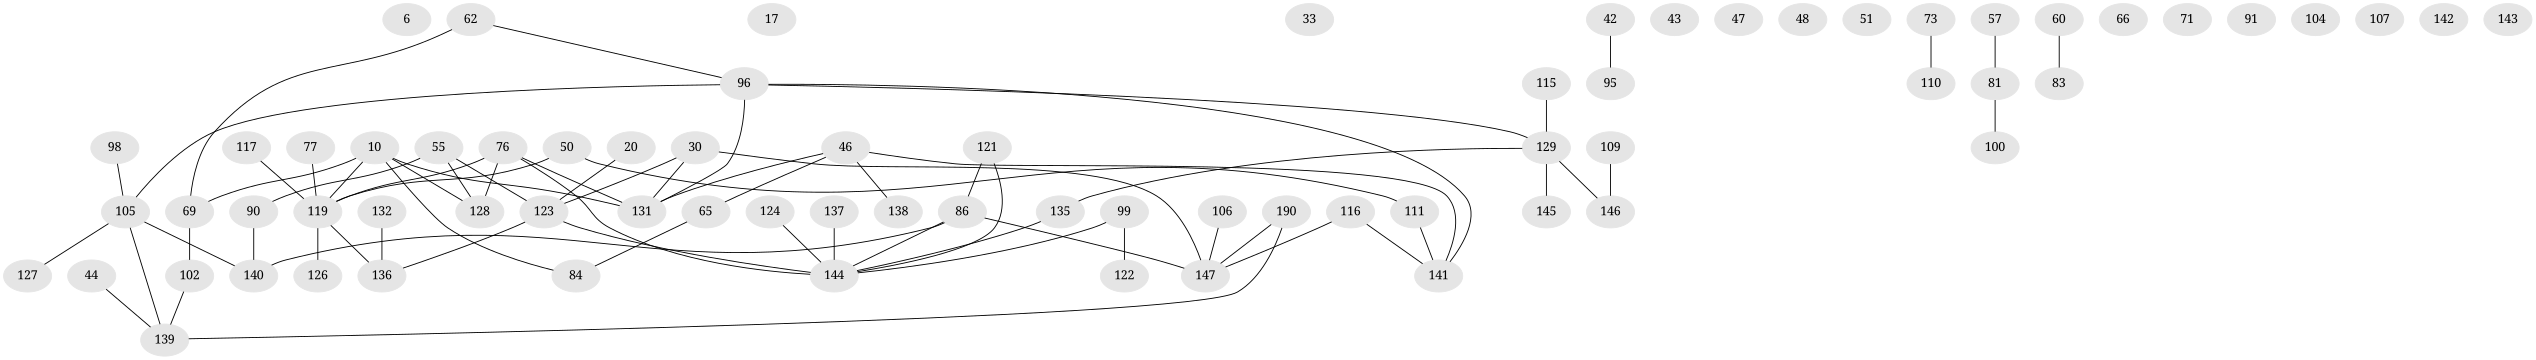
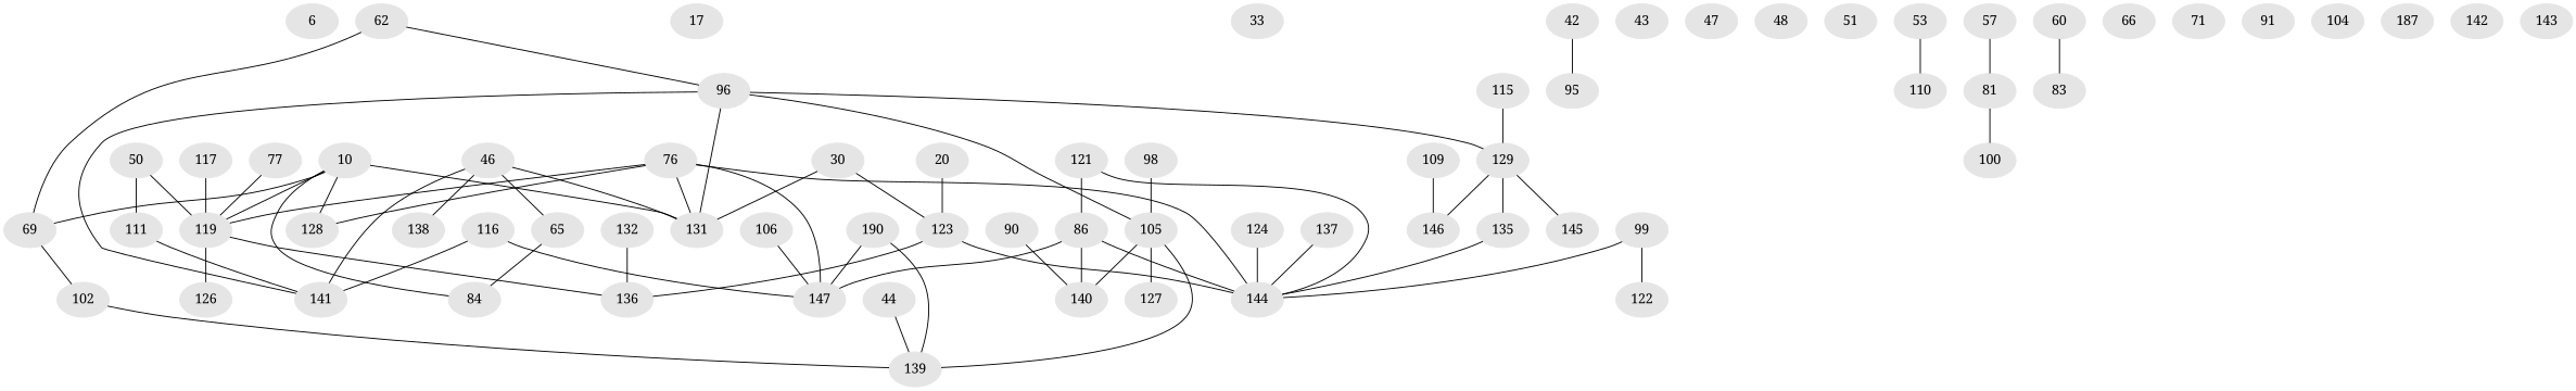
  graph {
    fontname="Noto Serif"
    node [color=gray90 fontname="Noto Serif" style=filled]
    edge [fontname="Noto Serif"]
    6
    10 [super="+7"]
    69
    84
    119 [super="+29+72+81"]
    128 [super="+40"]
    131 [super="+80"]
    102
    126
    136 [super="+54"]
    123 [super="+67+108+79+87"]
    144 [super="+8+5+125"]
    20
    n14 [label=17]
    30
    33
    42
    95
    43
    44
    139
    46
    65
    138
    141 [super="+134"]
    47
    48
    50
    111
    51
-   53 [label=73]
+   53
    110
    90 [super="+85"]
    140 [super="+74"]
-   55
    n36 [label=81]
    57
    100
    60
    83
    62
    96 [super="+19+41+52+58+68"]
    66
    129 [super="+118+114"]
    105 [super="+2+32+34"]
    71
    76 [super="+70+31+56"]
    147 [super="+37+113"]
    146 [super="+91+101+103"]
    135 [super="+39"]
    145
    77
    86
    n54 [label=91]
    127
    98
    99
    122
    104
    106
-   107
+   107 [label=187]
    109
    115
    116
    117
    121 [super="+21"]
    124 [super="+63+92+93"]
    n68 [label=190 super="+120"]
    132
    137
    142
    143 [super="+14"]
    10 -- 69 [weight=2]
    10 -- 84
    10 -- 119
    10 -- 128
    10 -- 131
    69 -- 102
    119 -- 126
    119 -- 136
    102 -- 139
    123 -- 136
    123 -- 144 [weight=2]
    20 -- 123
    30 -- 131
    30 -- 123
    42 -- 95
    44 -- 139
    46 -- 131
    46 -- 65
    46 -- 138
    46 -- 141
    65 -- 84
    50 -- 119
    50 -- 111
    111 -- 141
    53 -- 110
    90 -- 140
-   55 -- 128
-   55 -- 123
-   55 -- 90 [weight=2]
    n36 -- 100
    57 -- n36
    60 -- 83
    62 -- 69
    62 -- 96
    96 -- 131
    96 -- 141
    96 -- 129
    96 -- 105
    129 -- 146
    129 -- 135
    129 -- 145
    105 -- 139
    105 -- 140
    105 -- 127
    76 -- 119 [weight=2]
    76 -- 128
    76 -- 131
    76 -- 144
-   30 -- 147 [weight=2]
+   76 -- 147 [weight=2]
    135 -- 144
    77 -- 119
    86 -- 144
    86 -- 140 [weight=2]
    86 -- 147
    98 -- 105
    99 -- 144
    99 -- 122
    106 -- 147
    109 -- 146
    115 -- 129
    116 -- 141
    116 -- 147
    117 -- 119
    121 -- 144
    121 -- 86
    124 -- 144
    n68 -- 139
    n68 -- 147
    132 -- 136
    137 -- 144
  }
